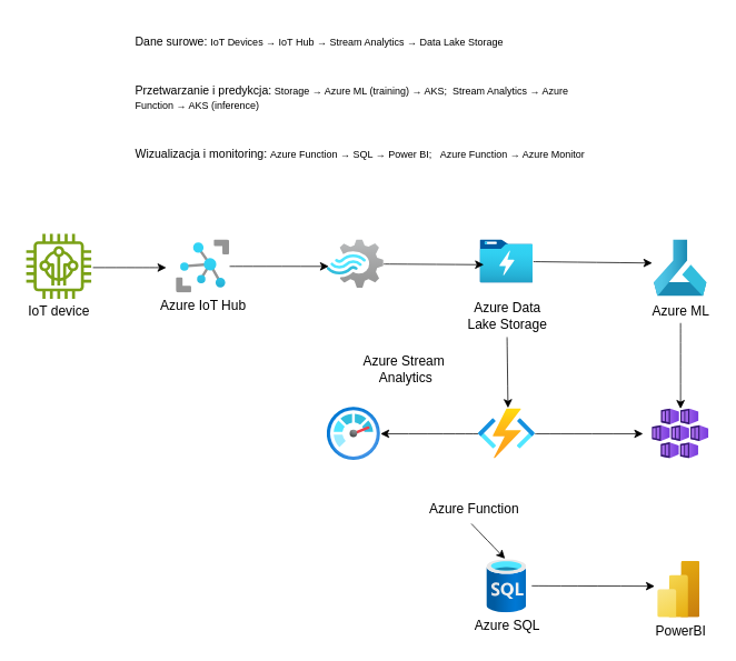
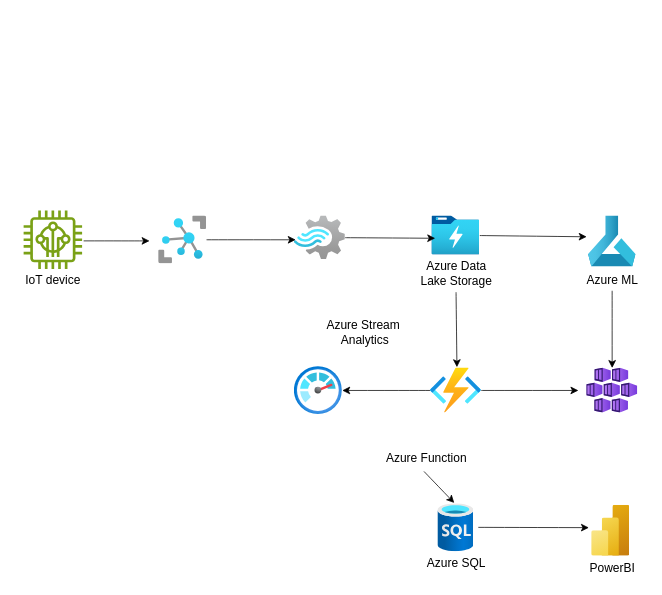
  <mxCell id="0" />
  <mxCell id="1" parent="0" />
- <mxCell id="2" value="&lt;h3 class=&quot;&quot; data-end=&quot;1772&quot; data-start=&quot;1754&quot;&gt;&lt;span style=&quot;font-weight: normal;&quot;&gt;Dane surowe:&amp;nbsp;&lt;/span&gt;&lt;span style=&quot;background-color: transparent; color: light-dark(rgb(0, 0, 0), rgb(255, 255, 255)); font-size: 12px; font-weight: normal;&quot;&gt;IoT Devices → IoT Hub → Stream Analytics → Data Lake Storage&lt;/span&gt;&lt;/h3&gt;&lt;br/&gt;&lt;h3 class=&quot;&quot; data-end=&quot;1864&quot; data-start=&quot;1832&quot;&gt;&lt;span style=&quot;font-weight: normal;&quot;&gt;Przetwarzanie i predykcja:&lt;/span&gt;&lt;span style=&quot;background-color: transparent; color: light-dark(rgb(0, 0, 0), rgb(255, 255, 255)); font-size: 12px; font-weight: normal;&quot;&gt;&amp;nbsp;Storage → Azure ML (training) → AKS;&amp;nbsp;&amp;nbsp;&lt;/span&gt;&lt;span style=&quot;background-color: transparent; color: light-dark(rgb(0, 0, 0), rgb(255, 255, 255)); font-size: 12px; font-weight: normal;&quot;&gt;Stream Analytics&lt;/span&gt;&lt;span style=&quot;background-color: transparent; color: light-dark(rgb(0, 0, 0), rgb(255, 255, 255)); font-size: 12px; font-weight: normal;&quot;&gt;&amp;nbsp;→ Azure Function → AKS (inference)&lt;/span&gt;&lt;/h3&gt;&lt;br/&gt;&lt;h3 class=&quot;&quot; data-end=&quot;1990&quot; data-start=&quot;1958&quot;&gt;&lt;span style=&quot;font-weight: normal;&quot;&gt;Wizualizacja i monitoring:&amp;nbsp;&lt;/span&gt;&lt;span style=&quot;background-color: transparent; color: light-dark(rgb(0, 0, 0), rgb(255, 255, 255)); font-size: 12px; font-weight: normal;&quot;&gt;Azure Function → SQL → Power BI;&amp;nbsp; &amp;nbsp;&lt;/span&gt;&lt;span style=&quot;background-color: transparent; color: light-dark(rgb(0, 0, 0), rgb(255, 255, 255)); font-size: 12px; font-weight: normal;&quot;&gt;Azure Function → Azure Monitor&lt;/span&gt;&lt;/h3&gt;" style="text;whiteSpace=wrap;html=1;" vertex="1" parent="1"><mxGeometry x="160" y="20" width="560" height="210" as="geometry" /></mxCell>
  <mxCell id="3" value="" style="edgeStyle=none;curved=1;rounded=0;orthogonalLoop=1;jettySize=auto;html=1;fontSize=12;startSize=8;endSize=8;exitX=1.026;exitY=0.519;exitDx=0;exitDy=0;exitPerimeter=0;" edge="1" parent="1" source="4"><mxGeometry relative="1" as="geometry"><mxPoint x="131" y="320.5" as="sourcePoint" /><mxPoint x="199" y="320.5" as="targetPoint" /><Array as="points"><mxPoint x="173" y="320.5" /></Array></mxGeometry></mxCell>
  <mxCell id="4" value="" style="sketch=0;outlineConnect=0;fontColor=#232F3E;gradientColor=none;fillColor=#7AA116;strokeColor=none;dashed=0;verticalLabelPosition=bottom;verticalAlign=top;align=center;html=1;fontSize=12;fontStyle=0;aspect=fixed;pointerEvents=1;shape=mxgraph.aws4.iot_thing_freertos_device;" vertex="1" parent="1"><mxGeometry x="31" y="280" width="78" height="78" as="geometry" /></mxCell>
  <mxCell id="5" value="IoT device" style="text;html=1;align=center;verticalAlign=middle;resizable=0;points=[];autosize=1;strokeColor=none;fillColor=none;fontSize=16;" vertex="1" parent="1"><mxGeometry x="20" y="357" width="100" height="30" as="geometry" /></mxCell>
  <mxCell id="6" value="" style="image;aspect=fixed;html=1;points=[];align=center;fontSize=12;image=img/lib/azure2/iot/IoT_Hub.svg;" vertex="1" parent="1"><mxGeometry x="211" y="287" width="64" height="64" as="geometry" /></mxCell>
- <mxCell id="7" value="Azure IoT Hub" style="text;html=1;align=center;verticalAlign=middle;resizable=0;points=[];autosize=1;strokeColor=none;fillColor=none;fontSize=16;" vertex="1" parent="1"><mxGeometry x="178" y="351" width="130" height="30" as="geometry" /></mxCell>
  <mxCell id="8" value="" style="image;aspect=fixed;html=1;points=[];align=center;fontSize=12;image=img/lib/azure2/analytics/Stream_Analytics_Jobs.svg;" vertex="1" parent="1"><mxGeometry x="392" y="287" width="68" height="58.0" as="geometry" /></mxCell>
  <mxCell id="9" style="edgeStyle=none;curved=1;rounded=0;orthogonalLoop=1;jettySize=auto;html=1;fontSize=12;startSize=8;endSize=8;exitX=0.481;exitY=1.1;exitDx=0;exitDy=0;exitPerimeter=0;" edge="1" parent="1" source="25"><mxGeometry relative="1" as="geometry"><mxPoint x="605.372" y="670" as="targetPoint" /><mxPoint x="921.004" y="595" as="sourcePoint" /></mxGeometry></mxCell>
  <mxCell id="10" value="Azure Stream&amp;nbsp;&lt;div&gt;Analytics&lt;/div&gt;" style="text;html=1;align=center;verticalAlign=middle;resizable=0;points=[];autosize=1;strokeColor=none;fillColor=none;fontSize=16;" vertex="1" parent="1"><mxGeometry x="421" y="417" width="130" height="50" as="geometry" /></mxCell>
  <mxCell id="11" value="" style="image;aspect=fixed;html=1;points=[];align=center;fontSize=12;image=img/lib/azure2/storage/Data_Lake_Storage_Gen1.svg;" vertex="1" parent="1"><mxGeometry x="575.5" y="287" width="64" height="52" as="geometry" /></mxCell>
- <mxCell id="12" value="Azure Data&lt;div&gt;Lake Storage&lt;/div&gt;" style="text;html=1;align=center;verticalAlign=middle;resizable=0;points=[];autosize=1;strokeColor=none;fillColor=none;fontSize=16;" vertex="1" parent="1"><mxGeometry x="547.5" y="354" width="120" height="50" as="geometry" /></mxCell>
+ <mxCell id="12" value="Azure Data&lt;div&gt;Lake Storage&lt;/div&gt;" style="text;html=1;align=center;verticalAlign=middle;resizable=0;points=[];autosize=1;strokeColor=none;fillColor=none;fontSize=16;" vertex="1" parent="1"><mxGeometry x="547.5" y="339" width="120" height="50" as="geometry" /></mxCell>
  <mxCell id="13" value="" style="image;aspect=fixed;html=1;points=[];align=center;fontSize=12;image=img/lib/azure2/analytics/Power_BI_Embedded.svg;" vertex="1" parent="1"><mxGeometry x="788.5" y="673" width="51" height="68" as="geometry" /></mxCell>
  <mxCell id="14" value="PowerBI" style="text;html=1;align=center;verticalAlign=middle;resizable=0;points=[];autosize=1;strokeColor=none;fillColor=none;fontSize=16;" vertex="1" parent="1"><mxGeometry x="776" y="741" width="80" height="30" as="geometry" /></mxCell>
  <mxCell id="15" style="edgeStyle=none;curved=1;rounded=0;orthogonalLoop=1;jettySize=auto;html=1;entryX=0.029;entryY=0.552;entryDx=0;entryDy=0;entryPerimeter=0;fontSize=12;startSize=8;endSize=8;" edge="1" parent="1" source="6" target="8"><mxGeometry relative="1" as="geometry" /></mxCell>
  <mxCell id="16" style="edgeStyle=none;curved=1;rounded=0;orthogonalLoop=1;jettySize=auto;html=1;entryX=0.07;entryY=0.577;entryDx=0;entryDy=0;entryPerimeter=0;fontSize=12;startSize=8;endSize=8;" edge="1" parent="1" source="8" target="11"><mxGeometry relative="1" as="geometry" /></mxCell>
  <mxCell id="17" value="" style="image;aspect=fixed;html=1;points=[];align=center;fontSize=12;image=img/lib/azure2/ai_machine_learning/Machine_Learning.svg;" vertex="1" parent="1"><mxGeometry x="784" y="287" width="64" height="68" as="geometry" /></mxCell>
  <mxCell id="18" style="edgeStyle=none;curved=1;rounded=0;orthogonalLoop=1;jettySize=auto;html=1;fontSize=12;startSize=8;endSize=8;" edge="1" parent="1" source="19" target="22"><mxGeometry relative="1" as="geometry" /></mxCell>
  <mxCell id="19" value="Azure ML" style="text;html=1;align=center;verticalAlign=middle;resizable=0;points=[];autosize=1;strokeColor=none;fillColor=none;fontSize=16;" vertex="1" parent="1"><mxGeometry x="771" y="357" width="90" height="30" as="geometry" /></mxCell>
  <mxCell id="20" value="Azure SQL" style="text;html=1;align=center;verticalAlign=middle;resizable=0;points=[];autosize=1;strokeColor=none;fillColor=none;fontSize=16;" vertex="1" parent="1"><mxGeometry x="557.5" y="735" width="100" height="30" as="geometry" /></mxCell>
  <mxCell id="21" style="edgeStyle=none;curved=1;rounded=0;orthogonalLoop=1;jettySize=auto;html=1;entryX=-0.031;entryY=0.412;entryDx=0;entryDy=0;entryPerimeter=0;fontSize=12;startSize=8;endSize=8;" edge="1" parent="1" source="11" target="17"><mxGeometry relative="1" as="geometry" /></mxCell>
  <mxCell id="22" value="" style="image;aspect=fixed;html=1;points=[];align=center;fontSize=12;image=img/lib/azure2/compute/Kubernetes_Services.svg;" vertex="1" parent="1"><mxGeometry x="782" y="490" width="68" height="60" as="geometry" /></mxCell>
  <mxCell id="23" style="edgeStyle=none;curved=1;rounded=0;orthogonalLoop=1;jettySize=auto;html=1;fontSize=12;startSize=8;endSize=8;" edge="1" parent="1" source="24" target="29"><mxGeometry relative="1" as="geometry" /></mxCell>
  <mxCell id="24" value="" style="image;aspect=fixed;html=1;points=[];align=center;fontSize=12;image=img/lib/azure2/compute/Function_Apps.svg;" vertex="1" parent="1"><mxGeometry x="573.5" y="490" width="68" height="60" as="geometry" /></mxCell>
  <mxCell id="25" value="Azure Function" style="text;html=1;align=center;verticalAlign=middle;resizable=0;points=[];autosize=1;strokeColor=none;fillColor=none;fontSize=16;" vertex="1" parent="1"><mxGeometry x="502.5" y="595" width="130" height="30" as="geometry" /></mxCell>
  <mxCell id="26" style="edgeStyle=none;curved=1;rounded=0;orthogonalLoop=1;jettySize=auto;html=1;entryX=0.522;entryY=-0.017;entryDx=0;entryDy=0;entryPerimeter=0;fontSize=12;startSize=8;endSize=8;" edge="1" parent="1" source="12" target="24"><mxGeometry relative="1" as="geometry" /></mxCell>
  <mxCell id="27" style="edgeStyle=none;curved=1;rounded=0;orthogonalLoop=1;jettySize=auto;html=1;fontSize=12;startSize=8;endSize=8;" edge="1" parent="1" source="24"><mxGeometry relative="1" as="geometry"><mxPoint x="771" y="520" as="targetPoint" /></mxGeometry></mxCell>
  <mxCell id="28" style="edgeStyle=none;curved=1;rounded=0;orthogonalLoop=1;jettySize=auto;html=1;entryX=-0.069;entryY=0.441;entryDx=0;entryDy=0;entryPerimeter=0;fontSize=12;startSize=8;endSize=8;" edge="1" parent="1" target="13"><mxGeometry relative="1" as="geometry"><mxPoint x="637.5" y="702.587" as="sourcePoint" /></mxGeometry></mxCell>
  <mxCell id="29" value="" style="image;aspect=fixed;html=1;points=[];align=center;fontSize=12;image=img/lib/azure2/management_governance/Monitor.svg;" vertex="1" parent="1"><mxGeometry x="392" y="488" width="64" height="64" as="geometry" /></mxCell>
  <mxCell id="30" value="" style="image;aspect=fixed;html=1;points=[];align=center;fontSize=12;image=img/lib/azure2/databases/SQL_Database.svg;" vertex="1" parent="1"><mxGeometry x="583.5" y="671" width="48" height="64" as="geometry" /></mxCell>
